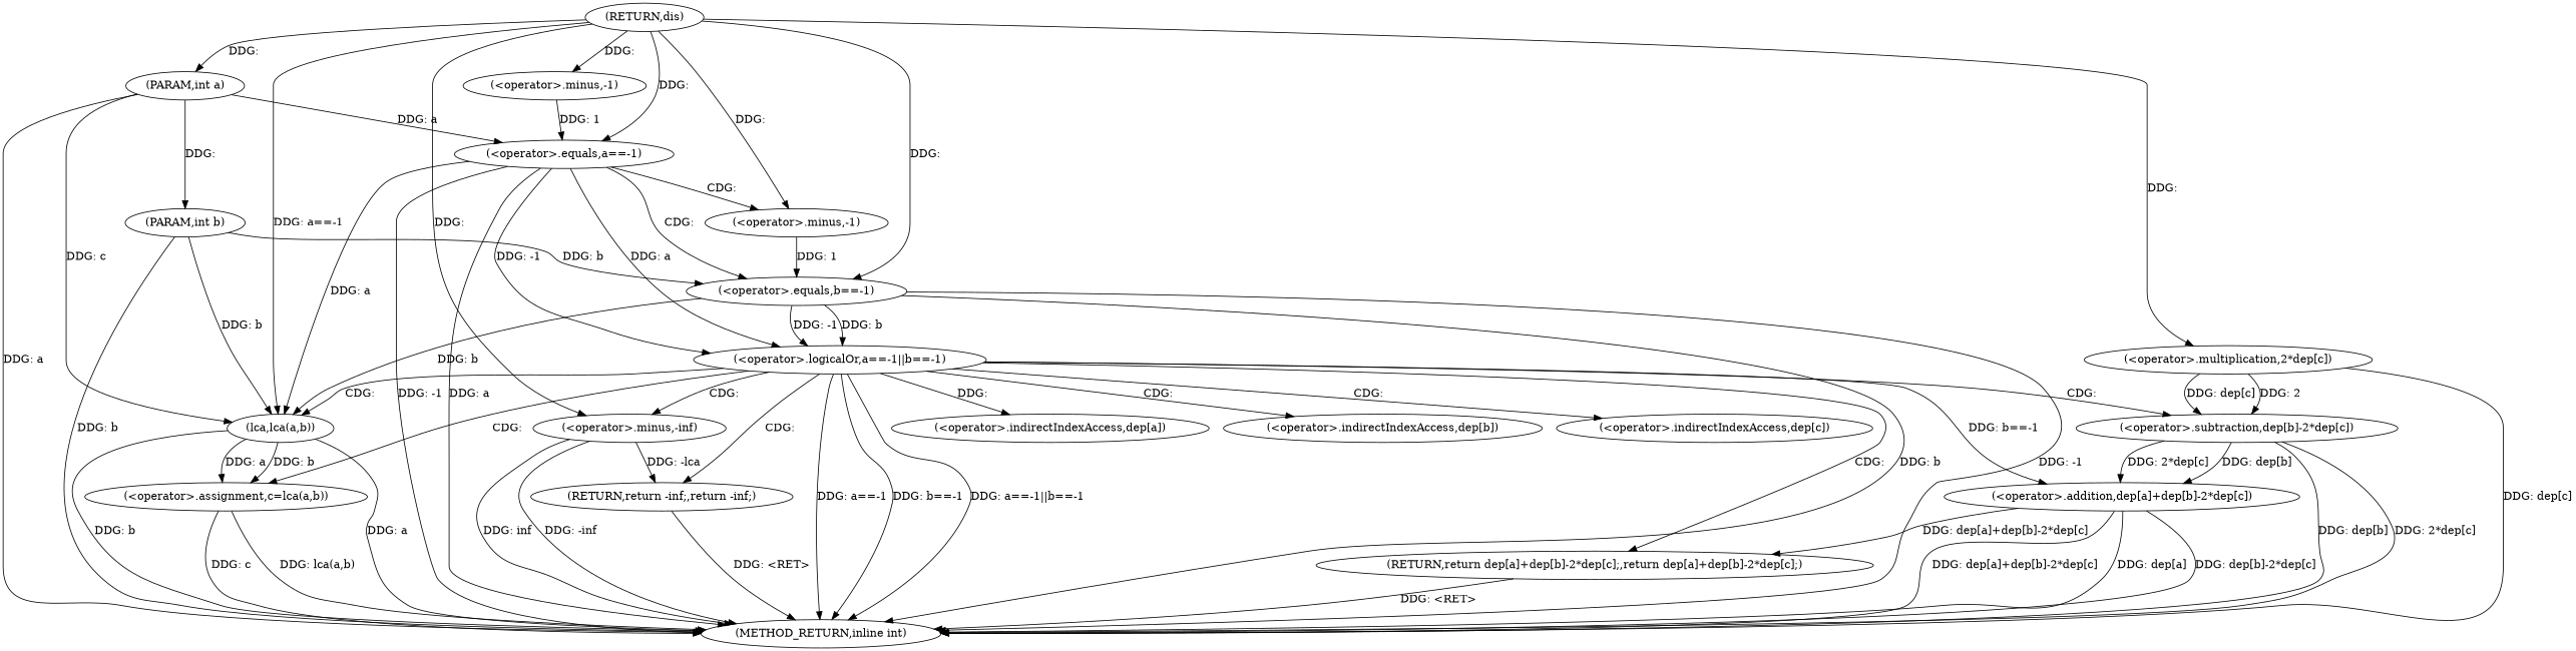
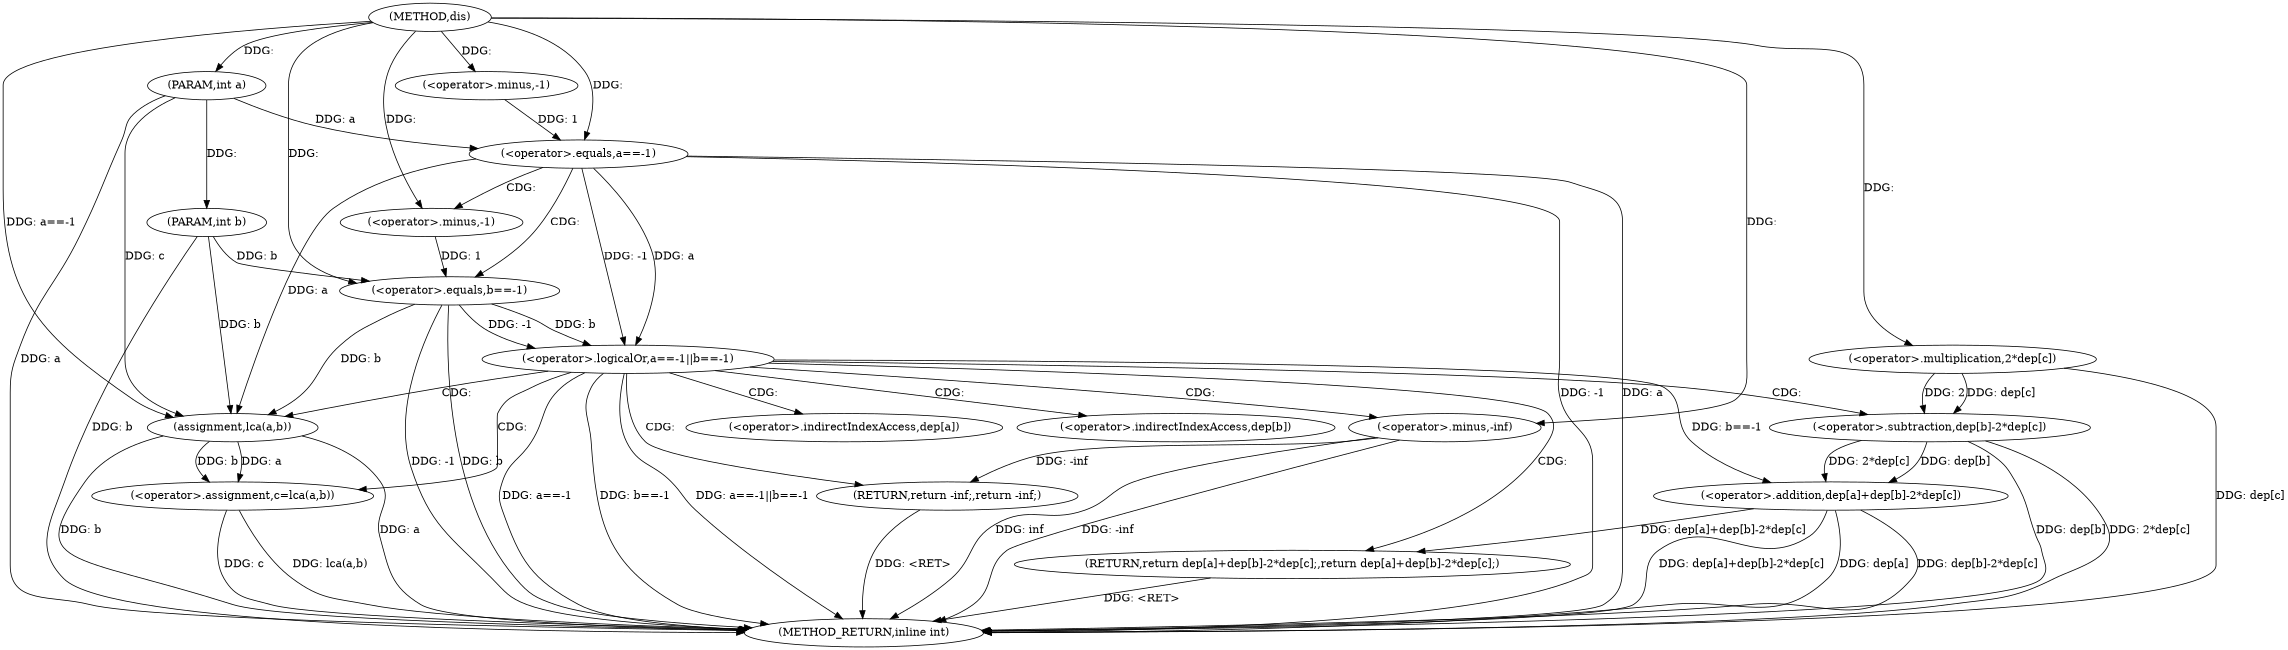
  digraph {
    fontname="DejaVu Serif"
    node [fontname="DejaVu Serif"]
    edge [fontname="DejaVu Serif"]
-   n1 [label="(RETURN,dis)"]
+   n1 [label="(METHOD,dis)"]
    n2 [label="(PARAM,int a)"]
    n3 [label="(<operator>.minus,-inf)"]
-   n4 [label="(lca,lca(a,b))"]
+   n4 [label="(assignment,lca(a,b))"]
    n5 [label="(<operator>.equals,a==-1)"]
    n6 [label="(<operator>.equals,b==-1)"]
    n7 [label="(<operator>.minus,-1)"]
    n8 [label="(<operator>.minus,-1)"]
    n9 [label="(<operator>.multiplication,2*dep[c])"]
    n10 [label="(PARAM,int b)"]
    n11 [label="(METHOD_RETURN,inline int)"]
    n12 [label="(<operator>.assignment,c=lca(a,b))"]
    n13 [label="(RETURN,return -inf;,return -inf;)"]
    n14 [label="(<operator>.logicalOr,a==-1||b==-1)"]
    n15 [label="(<operator>.subtraction,dep[b]-2*dep[c])"]
    n16 [label="(RETURN,return dep[a]+dep[b]-2*dep[c];,return dep[a]+dep[b]-2*dep[c];)"]
    n17 [label="(<operator>.addition,dep[a]+dep[b]-2*dep[c])"]
    n18 [label="(<operator>.indirectIndexAccess,dep[a])"]
    n19 [label="(<operator>.indirectIndexAccess,dep[b])"]
-   n20 [label="(<operator>.indirectIndexAccess,dep[c])"]
    n1 -> n2 [label="DDG: "]
    n1 -> n3 [label="DDG: "]
    n1 -> n4 [label="DDG: a==-1"]
    n1 -> n5 [label="DDG: "]
    n1 -> n6 [label="DDG: "]
    n1 -> n7 [label="DDG: "]
    n1 -> n8 [label="DDG: "]
    n1 -> n9 [label="DDG: "]
    n2 -> n4 [label="DDG: c"]
    n2 -> n5 [label="DDG: a"]
    n2 -> n10 [label="DDG: "]
    n2 -> n11 [label="DDG: a"]
    n3 -> n11 [label="DDG: -inf"]
    n3 -> n11 [label="DDG: inf"]
-   n3 -> n13 [label="DDG: -lca"]
+   n3 -> n13 [label="DDG: -inf"]
    n4 -> n11 [label="DDG: a"]
    n4 -> n11 [label="DDG: b"]
    n4 -> n12 [label="DDG: a"]
    n4 -> n12 [label="DDG: b"]
    n5 -> n4 [label="DDG: a"]
    n5 -> n6 [label="CDG: "]
    n5 -> n8 [label="CDG: "]
    n5 -> n11 [label="DDG: a"]
    n5 -> n11 [label="DDG: -1"]
    n5 -> n14 [label="DDG: -1"]
    n5 -> n14 [label="DDG: a"]
    n6 -> n4 [label="DDG: b"]
    n6 -> n11 [label="DDG: b"]
    n6 -> n11 [label="DDG: -1"]
    n6 -> n14 [label="DDG: -1"]
    n6 -> n14 [label="DDG: b"]
    n7 -> n5 [label="DDG: 1"]
    n8 -> n6 [label="DDG: 1"]
    n9 -> n11 [label="DDG: dep[c]"]
    n9 -> n15 [label="DDG: 2"]
    n9 -> n15 [label="DDG: dep[c]"]
    n10 -> n4 [label="DDG: b"]
    n10 -> n6 [label="DDG: b"]
    n10 -> n11 [label="DDG: b"]
    n12 -> n11 [label="DDG: c"]
    n12 -> n11 [label="DDG: lca(a,b)"]
    n13 -> n11 [label="DDG: <RET>"]
    n14 -> n3 [label="CDG: "]
    n14 -> n4 [label="CDG: "]
    n14 -> n11 [label="DDG: a==-1"]
    n14 -> n11 [label="DDG: b==-1"]
    n14 -> n11 [label="DDG: a==-1||b==-1"]
    n14 -> n12 [label="CDG: "]
    n14 -> n13 [label="CDG: "]
    n14 -> n15 [label="CDG: "]
    n14 -> n16 [label="CDG: "]
    n14 -> n17 [label="DDG: b==-1"]
-   n14 -> n18 [label="DDG: "]
+   n14 -> n18 [label="CDG: "]
    n14 -> n19 [label="CDG: "]
-   n14 -> n20 [label="CDG: "]
    n15 -> n11 [label="DDG: dep[b]"]
    n15 -> n11 [label="DDG: 2*dep[c]"]
    n15 -> n17 [label="DDG: dep[b]"]
    n15 -> n17 [label="DDG: 2*dep[c]"]
    n16 -> n11 [label="DDG: <RET>"]
    n17 -> n11 [label="DDG: dep[a]"]
    n17 -> n11 [label="DDG: dep[b]-2*dep[c]"]
    n17 -> n11 [label="DDG: dep[a]+dep[b]-2*dep[c]"]
    n17 -> n16 [label="DDG: dep[a]+dep[b]-2*dep[c]"]
  }
